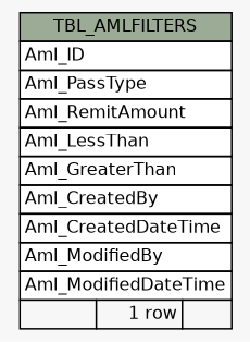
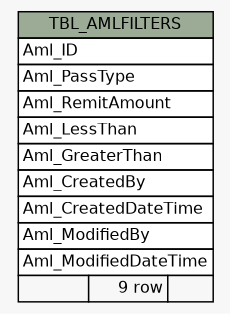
  digraph {
    bgcolor="#f7f7f7"
    fontname=Helvetica
    fontsize=11
    nodesep=0.18
    rankdir=RL
    ranksep=0.46
-   n1 [fontname=Helvetica fontsize=11 label=<     <TABLE BORDER="0" CELLBORDER="1" CELLSPACING="0" BGCOLOR="#ffffff">       <TR><TD COLSPAN="3" BGCOLOR="#9bab96" ALIGN="CENTER">TBL_AMLFILTERS</TD></TR>       <TR><TD PORT="Aml_ID" COLSPAN="3" ALIGN="LEFT">Aml_ID</TD></TR>       <TR><TD PORT="Aml_PassType" COLSPAN="3" ALIGN="LEFT">Aml_PassType</TD></TR>       <TR><TD PORT="Aml_RemitAmount" COLSPAN="3" ALIGN="LEFT">Aml_RemitAmount</TD></TR>       <TR><TD PORT="Aml_LessThan" COLSPAN="3" ALIGN="LEFT">Aml_LessThan</TD></TR>       <TR><TD PORT="Aml_GreaterThan" COLSPAN="3" ALIGN="LEFT">Aml_GreaterThan</TD></TR>       <TR><TD PORT="Aml_CreatedBy" COLSPAN="3" ALIGN="LEFT">Aml_CreatedBy</TD></TR>       <TR><TD PORT="Aml_CreatedDateTime" COLSPAN="3" ALIGN="LEFT">Aml_CreatedDateTime</TD></TR>       <TR><TD PORT="Aml_ModifiedBy" COLSPAN="3" ALIGN="LEFT">Aml_ModifiedBy</TD></TR>       <TR><TD PORT="Aml_ModifiedDateTime" COLSPAN="3" ALIGN="LEFT">Aml_ModifiedDateTime</TD></TR>       <TR><TD ALIGN="LEFT" BGCOLOR="#f7f7f7">  </TD><TD ALIGN="RIGHT" BGCOLOR="#f7f7f7">1 row</TD><TD ALIGN="RIGHT" BGCOLOR="#f7f7f7">  </TD></TR>     </TABLE>> shape=plaintext]
+   n1 [fontname=Helvetica fontsize=11 label=<     <TABLE BORDER="0" CELLBORDER="1" CELLSPACING="0" BGCOLOR="#ffffff">       <TR><TD COLSPAN="3" BGCOLOR="#9bab96" ALIGN="CENTER">TBL_AMLFILTERS</TD></TR>       <TR><TD PORT="Aml_ID" COLSPAN="3" ALIGN="LEFT">Aml_ID</TD></TR>       <TR><TD PORT="Aml_PassType" COLSPAN="3" ALIGN="LEFT">Aml_PassType</TD></TR>       <TR><TD PORT="Aml_RemitAmount" COLSPAN="3" ALIGN="LEFT">Aml_RemitAmount</TD></TR>       <TR><TD PORT="Aml_LessThan" COLSPAN="3" ALIGN="LEFT">Aml_LessThan</TD></TR>       <TR><TD PORT="Aml_GreaterThan" COLSPAN="3" ALIGN="LEFT">Aml_GreaterThan</TD></TR>       <TR><TD PORT="Aml_CreatedBy" COLSPAN="3" ALIGN="LEFT">Aml_CreatedBy</TD></TR>       <TR><TD PORT="Aml_CreatedDateTime" COLSPAN="3" ALIGN="LEFT">Aml_CreatedDateTime</TD></TR>       <TR><TD PORT="Aml_ModifiedBy" COLSPAN="3" ALIGN="LEFT">Aml_ModifiedBy</TD></TR>       <TR><TD PORT="Aml_ModifiedDateTime" COLSPAN="3" ALIGN="LEFT">Aml_ModifiedDateTime</TD></TR>       <TR><TD ALIGN="LEFT" BGCOLOR="#f7f7f7">  </TD><TD ALIGN="RIGHT" BGCOLOR="#f7f7f7">9 row</TD><TD ALIGN="RIGHT" BGCOLOR="#f7f7f7">  </TD></TR>     </TABLE>> shape=plaintext]
  }
